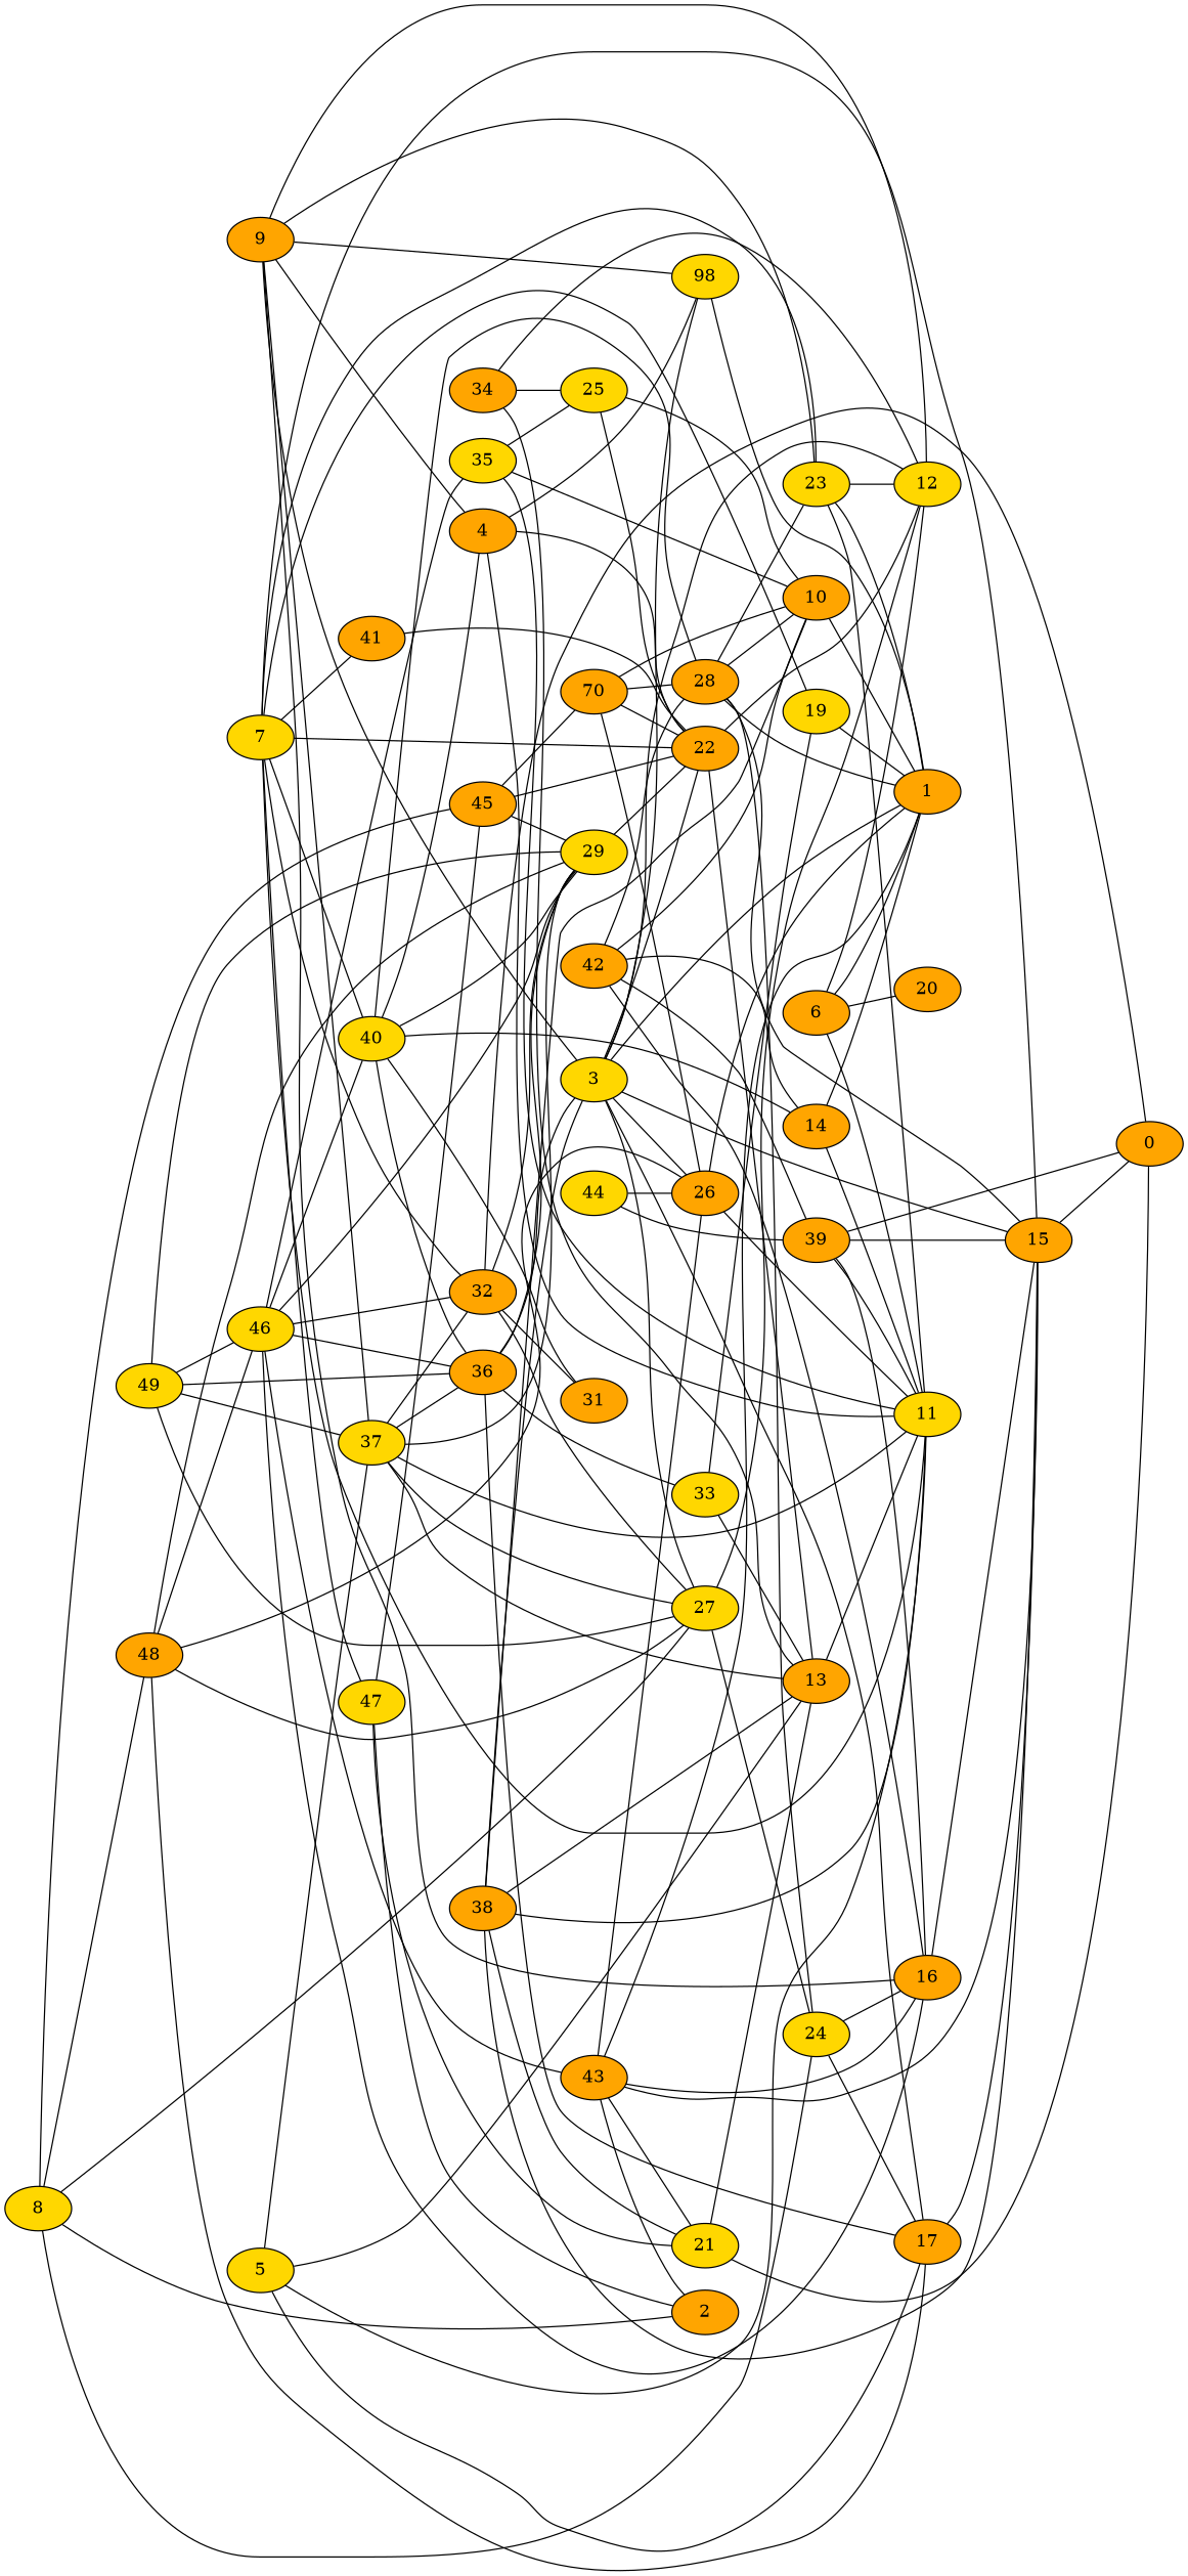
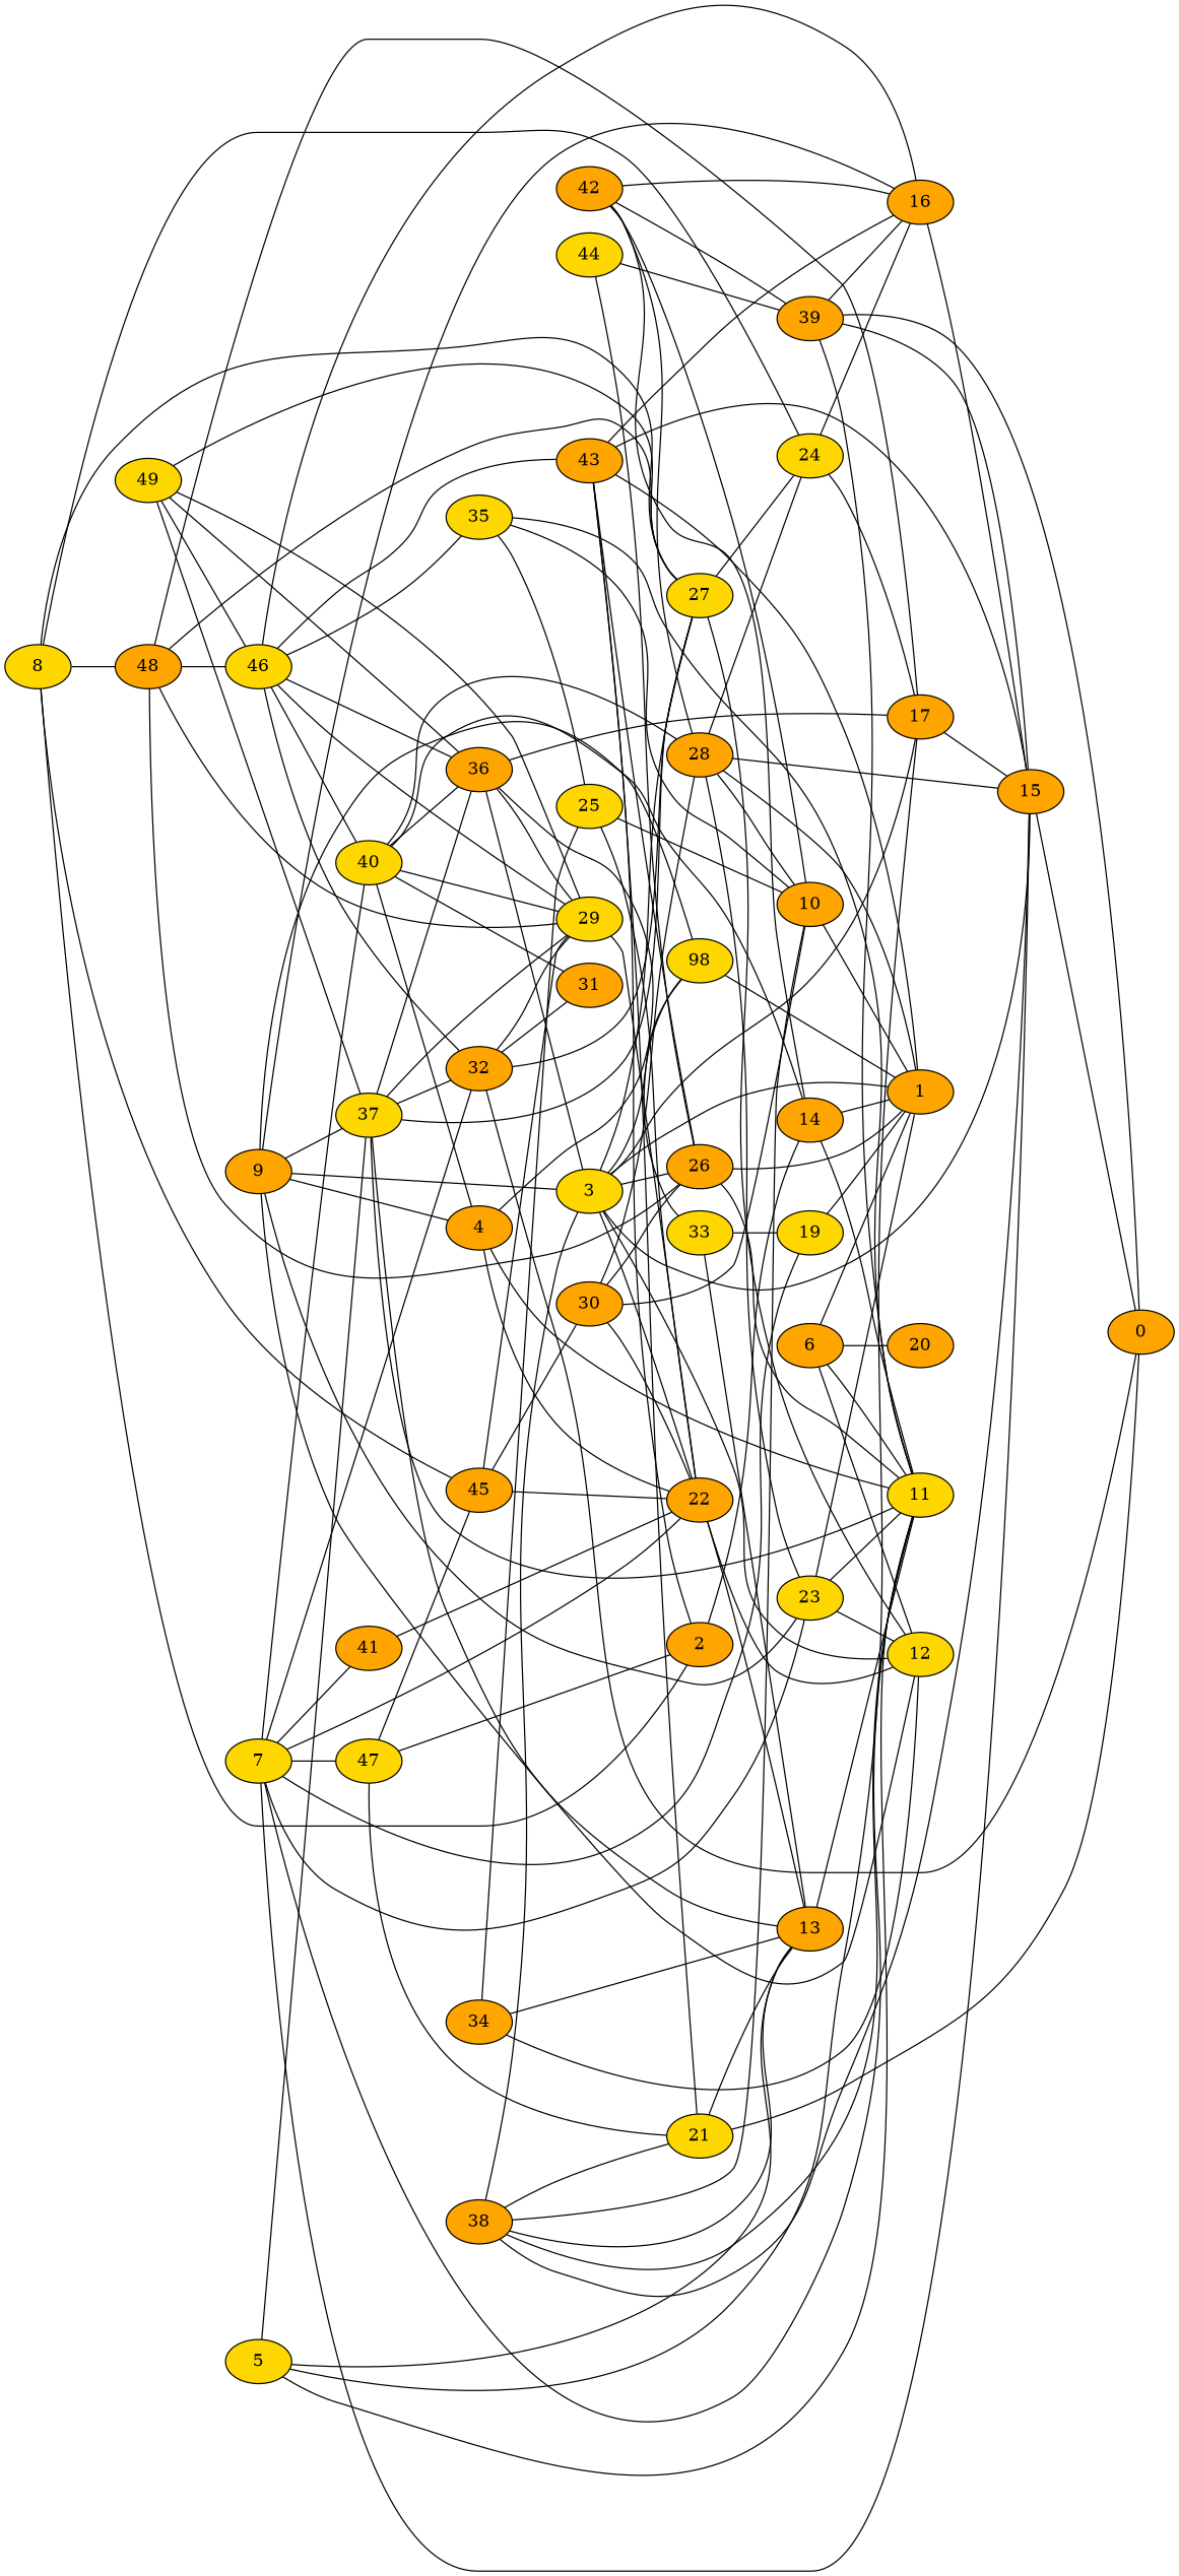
  digraph {
    rankdir=LR
    node [fillcolor=orange style=filled]
    edge [color=black dir=none]
    4
    n2 [fillcolor=gold label=98]
    22
    11 [fillcolor=gold]
    1
    9
    23 [fillcolor=gold]
    16
    37 [fillcolor=gold]
    12 [fillcolor=gold]
    3 [fillcolor=gold]
    43
    26
    2
    15
    21 [fillcolor=gold]
    48
    17
    46 [fillcolor=gold]
    27 [fillcolor=gold]
    29 [fillcolor=gold]
    44 [fillcolor=gold]
    39
    14
    25 [fillcolor=gold]
    10
    32
    35 [fillcolor=gold]
    40 [fillcolor=gold]
    36
    31
    0
    24 [fillcolor=gold]
    28
    41
    13
    42
    49 [fillcolor=gold]
    33 [fillcolor=gold]
    19 [fillcolor=gold]
    38
    8 [fillcolor=gold]
    45
-   30 [label=70]
+   30
    7 [fillcolor=gold]
    47 [fillcolor=gold]
    34
    5 [fillcolor=gold]
    6
    20
    subgraph sub_1 {
      4
      n2
      22
      11
      1
      9
      23
      16
      37
      12
      3
      43
      26
      2
      15
      21
      48
      17
      46
      27
      29
      44
      39
      14
      25
      10
      32
      35
      40
      36
      31
      0
      24
      28
      41
      13
      42
      49
      33
      19
      38
      8
      45
      30
      7
      47
      34
      5
      6
      20
    }
    4 -> n2
    4 -> 22
    4 -> 11
    n2 -> 1
    22 -> 12
    22 -> 13
    9 -> 4
    9 -> n2
    9 -> 23
    9 -> 16
    9 -> 37
    9 -> 12
    9 -> 3
    23 -> 11
    23 -> 1
    23 -> 12
    16 -> 15
    37 -> 11
    37 -> 27
    37 -> 29
    37 -> 32
    37 -> 36
    37 -> 13
    3 -> n2
    3 -> 22
    3 -> 1
    3 -> 12
    3 -> 26
    3 -> 15
    3 -> 17
    3 -> 27
    43 -> 1
    43 -> 16
    43 -> 26
    43 -> 2
    43 -> 15
    43 -> 21
    26 -> 11
    26 -> 1
+   2 -> 14
    15 -> 0
    21 -> 0
    21 -> 13
    48 -> 26
    48 -> 17
    48 -> 46
    48 -> 27
    48 -> 29
    17 -> 15
    46 -> 16
    46 -> 43
    46 -> 29
    46 -> 32
    46 -> 35
    46 -> 40
    46 -> 36
    27 -> 12
    27 -> 24
    29 -> 22
    44 -> 26
    44 -> 39
    39 -> 11
    39 -> 16
    39 -> 15
    39 -> 0
    14 -> 11
    14 -> 1
    25 -> 22
    25 -> 10
    10 -> 1
    32 -> 27
    32 -> 29
    32 -> 31
    32 -> 0
    35 -> 11
    35 -> 25
    35 -> 10
    40 -> 4
    40 -> 29
    40 -> 14
    40 -> 36
    40 -> 31
    40 -> 28
    36 -> 3
    36 -> 17
    36 -> 29
    36 -> 33
    24 -> 16
    24 -> 17
    28 -> 1
    28 -> 23
    28 -> 15
    28 -> 10
    28 -> 24
    41 -> 22
    13 -> 11
    42 -> 16
    42 -> 39
    42 -> 14
    42 -> 10
    42 -> 28
    49 -> 37
    49 -> 46
    49 -> 27
    49 -> 29
    49 -> 36
    33 -> 13
    33 -> 19
    19 -> 1
    38 -> 11
    38 -> 3
    38 -> 15
    38 -> 21
    38 -> 10
    38 -> 13
    8 -> 2
    8 -> 48
    8 -> 27
    8 -> 24
    8 -> 45
    45 -> 22
    45 -> 29
    45 -> 30
    30 -> 22
    30 -> 26
    30 -> 10
    30 -> 28
    7 -> 22
    7 -> 11
    7 -> 23
    7 -> 15
    7 -> 32
    7 -> 40
    7 -> 41
    7 -> 19
    7 -> 47
    47 -> 2
    47 -> 21
    47 -> 45
    34 -> 12
    34 -> 25
    34 -> 13
    5 -> 11
    5 -> 37
    5 -> 17
    5 -> 13
    6 -> 11
    6 -> 1
    6 -> 12
    6 -> 20
  }
